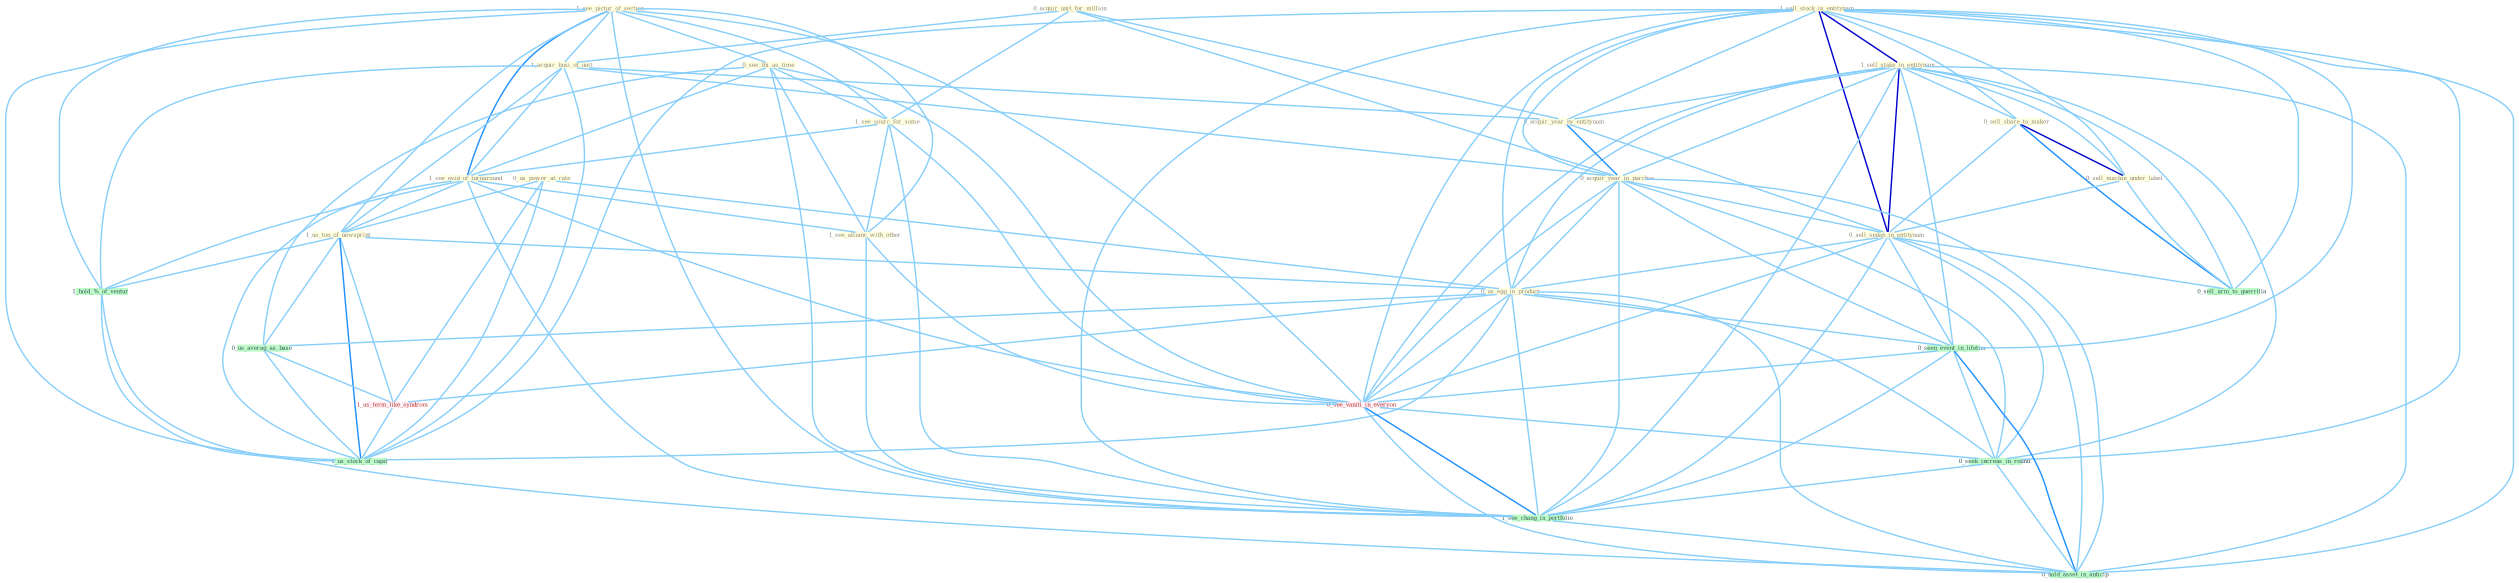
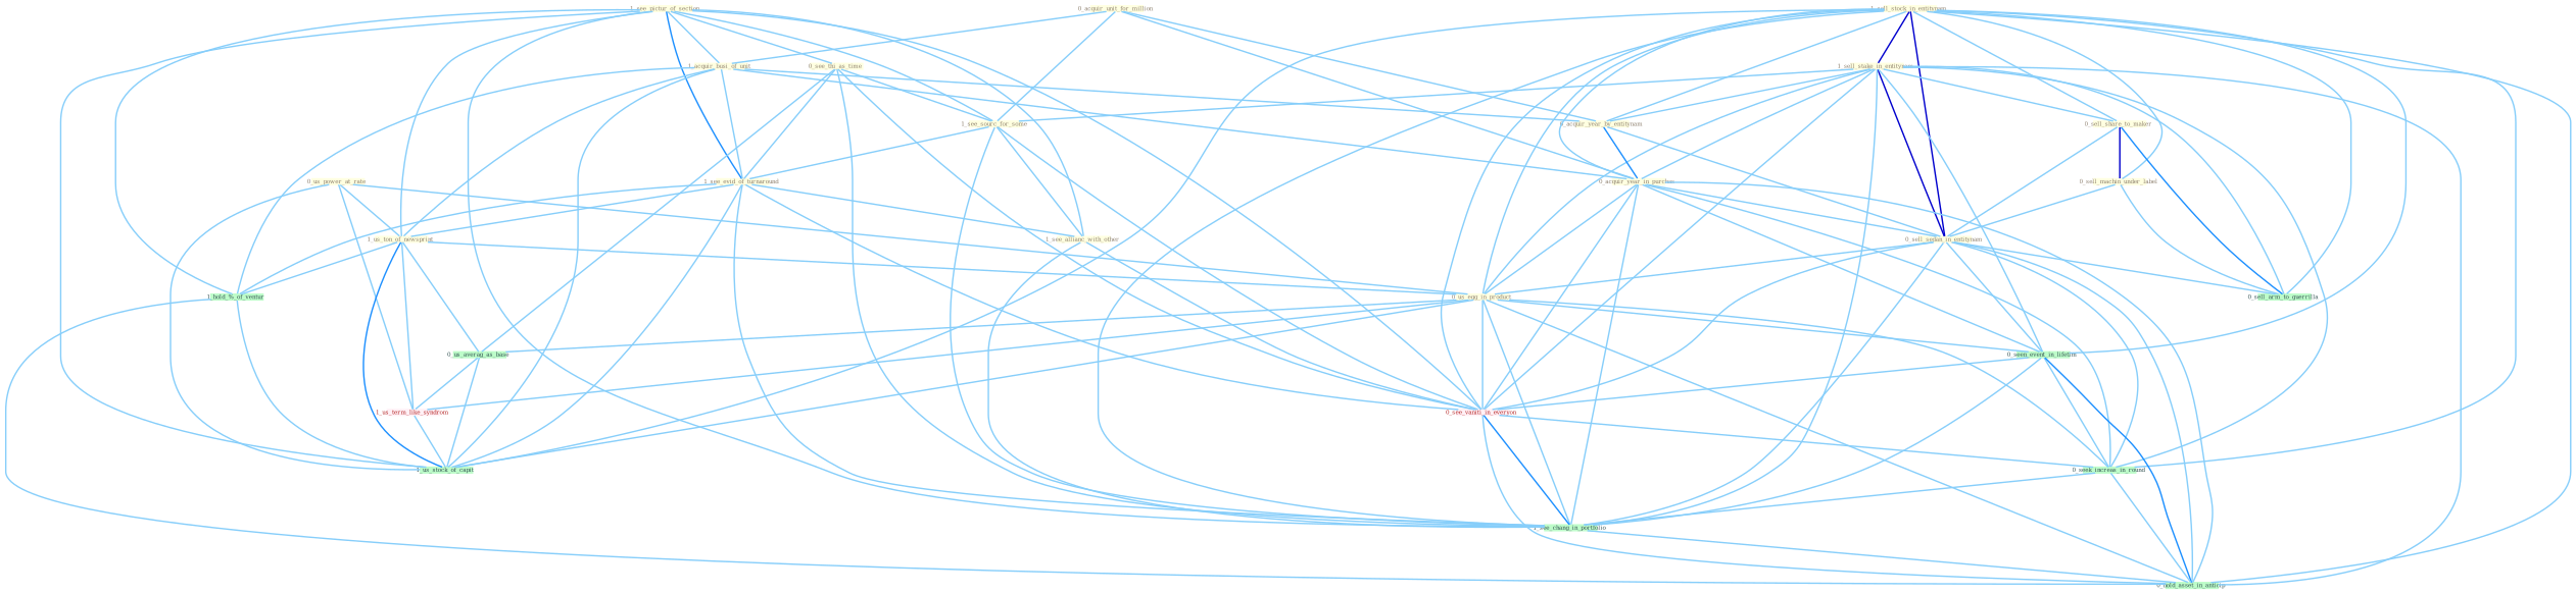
  graph {
    node [color="#ffffe0" fixedsize=true fontcolor="#8b7d6b" fontsize=4 shape=polygon style=filled]
    edge [color="#87cefa" w=1]
    "0_acquir_unit_for_million " [height=.06 width=.5]
    "1_see_pictur_of_section " [height=.06 width=.5]
    "1_sell_stock_in_entitynam " [height=.06 width=.5]
    "0_us_power_at_rate " [height=.06 width=.5]
    "0_see_thi_as_time " [height=.06 width=.5]
    "1_see_sourc_for_some " [height=.06 width=.5]
    "1_sell_stake_in_entitynam " [height=.06 width=.5]
    "0_sell_share_to_maker " [height=.06 width=.5]
    "0_sell_machin_under_label " [height=.06 width=.5]
    "1_acquir_busi_of_unit " [height=.06 width=.5]
    "1_see_evid_of_turnaround " [height=.06 width=.5]
    "0_acquir_year_by_entitynam " [height=.06 width=.5]
    "1_us_ton_of_newsprint " [height=.06 width=.5]
    "0_acquir_year_in_purchas " [height=.06 width=.5]
    "0_sell_sedan_in_entitynam " [height=.06 width=.5]
    "0_us_egg_in_product " [height=.06 width=.5]
    "1_see_allianc_with_other " [height=.06 width=.5]
    "1_us_term_like_syndrom " [color="#fff0f5" fontcolor="#b22222" height=.06 width=.5]
    "0_see_vaniti_in_everyon " [color="#fff0f5" fontcolor="#b22222" height=.06 width=.5]
    "1_hold_%_of_ventur " [color="#BDFCC9" fontcolor="#2f4f4f" height=.06 width=.5]
    "1_us_stock_of_capit " [color="#BDFCC9" fontcolor="#2f4f4f" height=.06 width=.5]
    "1_see_chang_in_portfolio " [color="#BDFCC9" fontcolor="#2f4f4f" height=.06 width=.5]
    "0_seen_event_in_lifetim " [color="#BDFCC9" fontcolor="#2f4f4f" height=.06 width=.5]
    "0_sell_arm_to_guerrilla " [color="#BDFCC9" fontcolor="#2f4f4f" height=.06 width=.5]
    "0_seek_increas_in_round " [color="#BDFCC9" fontcolor="#2f4f4f" height=.06 width=.5]
    "0_hold_asset_in_anticip " [color="#BDFCC9" fontcolor="#2f4f4f" height=.06 width=.5]
    "0_us_averag_as_base " [color="#BDFCC9" fontcolor="#2f4f4f" height=.06 width=.5]
    subgraph sub_1 {
      "0_acquir_unit_for_million "
      "1_see_pictur_of_section "
      "1_sell_stock_in_entitynam "
      "0_us_power_at_rate "
      "0_see_thi_as_time "
      "1_see_sourc_for_some "
      "1_sell_stake_in_entitynam "
      "0_sell_share_to_maker "
      "0_sell_machin_under_label "
      "1_acquir_busi_of_unit "
      "1_see_evid_of_turnaround "
      "0_acquir_year_by_entitynam "
      "1_us_ton_of_newsprint "
      "0_acquir_year_in_purchas "
      "0_sell_sedan_in_entitynam "
      "0_us_egg_in_product "
      "1_see_allianc_with_other "
    }
    subgraph sub_2 {
      "1_us_term_like_syndrom "
      "0_see_vaniti_in_everyon "
    }
    "0_acquir_unit_for_million " -- "1_see_sourc_for_some "
    "0_acquir_unit_for_million " -- "1_acquir_busi_of_unit "
    "0_acquir_unit_for_million " -- "0_acquir_year_by_entitynam "
    "0_acquir_unit_for_million " -- "0_acquir_year_in_purchas "
    "1_see_pictur_of_section " -- "0_see_thi_as_time "
    "1_see_pictur_of_section " -- "1_see_sourc_for_some "
    "1_see_pictur_of_section " -- "1_acquir_busi_of_unit "
    "1_see_pictur_of_section " -- "1_see_evid_of_turnaround " [color="#1e90ff" w=2]
    "1_see_pictur_of_section " -- "1_us_ton_of_newsprint "
    "1_see_pictur_of_section " -- "1_see_allianc_with_other "
    "1_see_pictur_of_section " -- "0_see_vaniti_in_everyon "
    "1_see_pictur_of_section " -- "1_hold_%_of_ventur "
    "1_see_pictur_of_section " -- "1_us_stock_of_capit "
    "1_see_pictur_of_section " -- "1_see_chang_in_portfolio "
    "1_sell_stock_in_entitynam " -- "1_sell_stake_in_entitynam " [color="#0000cd" w=3]
    "1_sell_stock_in_entitynam " -- "0_sell_share_to_maker "
    "1_sell_stock_in_entitynam " -- "0_sell_machin_under_label "
    "1_sell_stock_in_entitynam " -- "0_acquir_year_by_entitynam "
    "1_sell_stock_in_entitynam " -- "0_acquir_year_in_purchas "
    "1_sell_stock_in_entitynam " -- "0_sell_sedan_in_entitynam " [color="#0000cd" w=3]
    "1_sell_stock_in_entitynam " -- "0_us_egg_in_product "
    "1_sell_stock_in_entitynam " -- "0_see_vaniti_in_everyon "
    "1_sell_stock_in_entitynam " -- "1_us_stock_of_capit "
    "1_sell_stock_in_entitynam " -- "1_see_chang_in_portfolio "
    "1_sell_stock_in_entitynam " -- "0_seen_event_in_lifetim "
    "1_sell_stock_in_entitynam " -- "0_sell_arm_to_guerrilla "
    "1_sell_stock_in_entitynam " -- "0_seek_increas_in_round "
    "1_sell_stock_in_entitynam " -- "0_hold_asset_in_anticip "
    "0_us_power_at_rate " -- "1_us_ton_of_newsprint "
    "0_us_power_at_rate " -- "0_us_egg_in_product "
    "0_us_power_at_rate " -- "1_us_term_like_syndrom "
    "0_us_power_at_rate " -- "1_us_stock_of_capit "
    "0_see_thi_as_time " -- "1_see_sourc_for_some "
    "0_see_thi_as_time " -- "1_see_evid_of_turnaround "
-   "0_see_thi_as_time " -- "1_see_allianc_with_other "
    "0_see_thi_as_time " -- "0_see_vaniti_in_everyon "
    "0_see_thi_as_time " -- "1_see_chang_in_portfolio "
    "0_see_thi_as_time " -- "0_us_averag_as_base "
    "1_see_sourc_for_some " -- "1_see_evid_of_turnaround "
    "1_see_sourc_for_some " -- "1_see_allianc_with_other "
    "1_see_sourc_for_some " -- "0_see_vaniti_in_everyon "
    "1_see_sourc_for_some " -- "1_see_chang_in_portfolio "
    "1_sell_stake_in_entitynam " -- "0_sell_share_to_maker "
-   "1_sell_stake_in_entitynam " -- "0_sell_machin_under_label "
+   "1_sell_stake_in_entitynam " -- "1_see_sourc_for_some "
    "1_sell_stake_in_entitynam " -- "0_acquir_year_by_entitynam "
    "1_sell_stake_in_entitynam " -- "0_acquir_year_in_purchas "
    "1_sell_stake_in_entitynam " -- "0_sell_sedan_in_entitynam " [color="#0000cd" w=3]
    "1_sell_stake_in_entitynam " -- "0_us_egg_in_product "
    "1_sell_stake_in_entitynam " -- "0_see_vaniti_in_everyon "
    "1_sell_stake_in_entitynam " -- "1_see_chang_in_portfolio "
    "1_sell_stake_in_entitynam " -- "0_seen_event_in_lifetim "
    "1_sell_stake_in_entitynam " -- "0_sell_arm_to_guerrilla "
    "1_sell_stake_in_entitynam " -- "0_seek_increas_in_round "
    "1_sell_stake_in_entitynam " -- "0_hold_asset_in_anticip "
    "0_sell_share_to_maker " -- "0_sell_machin_under_label " [color="#0000cd"]
    "0_sell_share_to_maker " -- "0_sell_sedan_in_entitynam "
    "0_sell_share_to_maker " -- "0_sell_arm_to_guerrilla " [color="#1e90ff" w=2]
    "0_sell_machin_under_label " -- "0_sell_sedan_in_entitynam "
    "0_sell_machin_under_label " -- "0_sell_arm_to_guerrilla "
    "1_acquir_busi_of_unit " -- "1_see_evid_of_turnaround "
    "1_acquir_busi_of_unit " -- "0_acquir_year_by_entitynam "
    "1_acquir_busi_of_unit " -- "1_us_ton_of_newsprint "
    "1_acquir_busi_of_unit " -- "0_acquir_year_in_purchas "
    "1_acquir_busi_of_unit " -- "1_hold_%_of_ventur "
    "1_acquir_busi_of_unit " -- "1_us_stock_of_capit "
    "1_see_evid_of_turnaround " -- "1_us_ton_of_newsprint "
    "1_see_evid_of_turnaround " -- "1_see_allianc_with_other "
    "1_see_evid_of_turnaround " -- "0_see_vaniti_in_everyon "
    "1_see_evid_of_turnaround " -- "1_hold_%_of_ventur "
    "1_see_evid_of_turnaround " -- "1_us_stock_of_capit "
    "1_see_evid_of_turnaround " -- "1_see_chang_in_portfolio "
    "0_acquir_year_by_entitynam " -- "0_acquir_year_in_purchas " [color="#1e90ff" w=2]
    "0_acquir_year_by_entitynam " -- "0_sell_sedan_in_entitynam "
    "1_us_ton_of_newsprint " -- "0_us_egg_in_product "
    "1_us_ton_of_newsprint " -- "1_us_term_like_syndrom "
    "1_us_ton_of_newsprint " -- "1_hold_%_of_ventur "
    "1_us_ton_of_newsprint " -- "1_us_stock_of_capit " [color="#1e90ff" w=2]
    "1_us_ton_of_newsprint " -- "0_us_averag_as_base "
    "0_acquir_year_in_purchas " -- "0_sell_sedan_in_entitynam "
    "0_acquir_year_in_purchas " -- "0_us_egg_in_product "
    "0_acquir_year_in_purchas " -- "0_see_vaniti_in_everyon "
    "0_acquir_year_in_purchas " -- "1_see_chang_in_portfolio "
    "0_acquir_year_in_purchas " -- "0_seen_event_in_lifetim "
    "0_acquir_year_in_purchas " -- "0_seek_increas_in_round "
    "0_acquir_year_in_purchas " -- "0_hold_asset_in_anticip "
    "0_sell_sedan_in_entitynam " -- "0_us_egg_in_product "
    "0_sell_sedan_in_entitynam " -- "0_see_vaniti_in_everyon "
    "0_sell_sedan_in_entitynam " -- "1_see_chang_in_portfolio "
    "0_sell_sedan_in_entitynam " -- "0_seen_event_in_lifetim "
    "0_sell_sedan_in_entitynam " -- "0_sell_arm_to_guerrilla "
    "0_sell_sedan_in_entitynam " -- "0_seek_increas_in_round "
    "0_sell_sedan_in_entitynam " -- "0_hold_asset_in_anticip "
    "0_us_egg_in_product " -- "1_us_term_like_syndrom "
    "0_us_egg_in_product " -- "0_see_vaniti_in_everyon "
    "0_us_egg_in_product " -- "1_us_stock_of_capit "
    "0_us_egg_in_product " -- "1_see_chang_in_portfolio "
    "0_us_egg_in_product " -- "0_seen_event_in_lifetim "
    "0_us_egg_in_product " -- "0_seek_increas_in_round "
    "0_us_egg_in_product " -- "0_hold_asset_in_anticip "
    "0_us_egg_in_product " -- "0_us_averag_as_base "
    "1_see_allianc_with_other " -- "0_see_vaniti_in_everyon "
    "1_see_allianc_with_other " -- "1_see_chang_in_portfolio "
    "1_us_term_like_syndrom " -- "1_us_stock_of_capit "
    "0_see_vaniti_in_everyon " -- "1_see_chang_in_portfolio " [color="#1e90ff" w=2]
    "0_see_vaniti_in_everyon " -- "0_seek_increas_in_round "
    "0_see_vaniti_in_everyon " -- "0_hold_asset_in_anticip "
    "1_hold_%_of_ventur " -- "1_us_stock_of_capit "
    "1_hold_%_of_ventur " -- "0_hold_asset_in_anticip "
    "1_see_chang_in_portfolio " -- "0_hold_asset_in_anticip "
    "0_seen_event_in_lifetim " -- "0_see_vaniti_in_everyon "
    "0_seen_event_in_lifetim " -- "1_see_chang_in_portfolio "
    "0_seen_event_in_lifetim " -- "0_seek_increas_in_round "
    "0_seen_event_in_lifetim " -- "0_hold_asset_in_anticip " [color="#1e90ff"]
    "0_seek_increas_in_round " -- "1_see_chang_in_portfolio "
    "0_seek_increas_in_round " -- "0_hold_asset_in_anticip "
    "0_us_averag_as_base " -- "1_us_term_like_syndrom "
    "0_us_averag_as_base " -- "1_us_stock_of_capit "
  }
